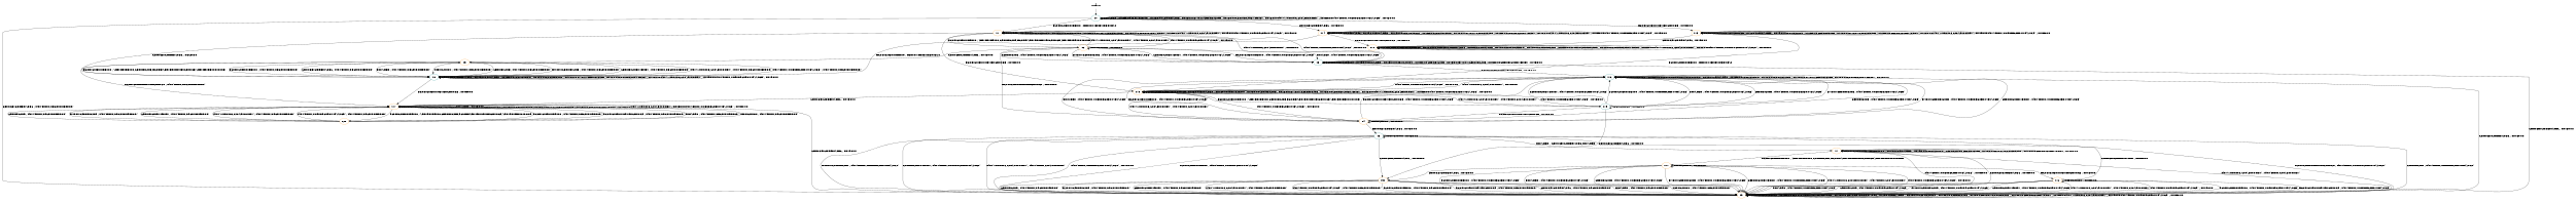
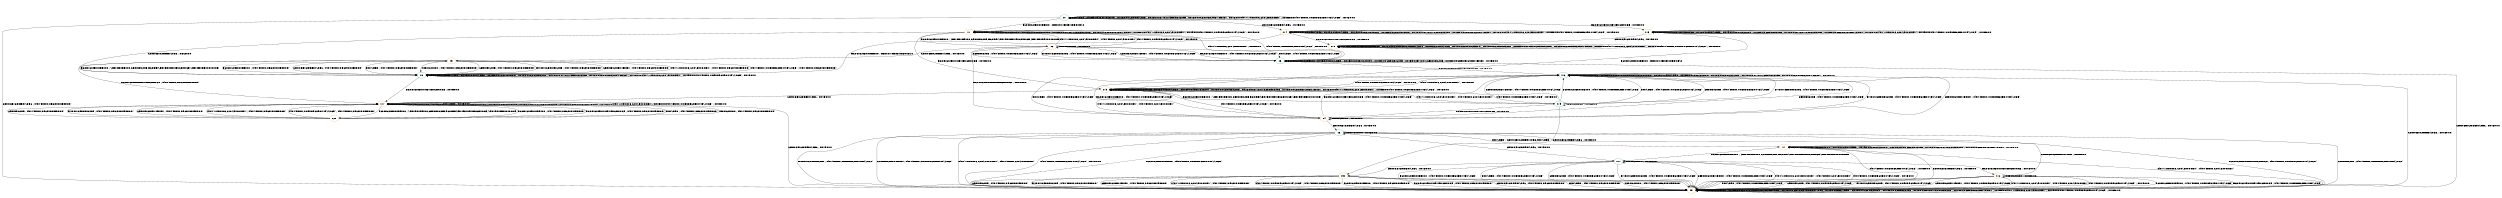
  digraph {
    fontname="DejaVu Serif"
    node [color=darkorange fontname="DejaVu Serif"]
    edge [fontname="DejaVu Serif"]
    n1 [color=teal label=s0]
    n2 [label=s1]
    n3 [label=s13]
    n4 [label=s14]
    n5 [label=s9]
    n6 [label=s2]
    n7 [color=teal label=s8]
    n8 [label=s15]
    n9 [label=s18]
    n10 [color=teal label=s3]
    n11 [label=s4]
    n12 [label=s5]
    n13 [label=s17]
    n14 [color=teal label=s19]
    n15 [color=teal label=s16]
    n16 [color=teal label=s6]
    n17 [label=s20]
    n18 [label=s90]
    n19 [label=s7]
-   n20 [label=s11]
+   n20 [color=teal label=s11]
    n21 [label=s12]
-   __start0 [color=teal shape=none]
    n1 -> n1 [label="FINISHED / TIMEOUT"]
    n1 -> n1 [label="APPLICATION / TIMEOUT"]
    n1 -> n1 [label="CERTIFICATE / TIMEOUT"]
    n1 -> n1 [label="EMPTY_CERTIFICATE / TIMEOUT"]
    n1 -> n1 [label="CERTIFICATE_VERIFY / TIMEOUT"]
    n1 -> n1 [label="Alert(WARNING,CLOSE_NOTIFY) / TIMEOUT"]
    n1 -> n1 [label="Alert(FATAL,UNEXPECTED_MESSAGE) / TIMEOUT"]
    n1 -> n2 [label="ECDH_CLIENT_HELLO / HELLO_VERIFY_REQUEST"]
    n1 -> n3 [label="ECDH_CLIENT_KEY_EXCHANGE / TIMEOUT"]
    n1 -> n4 [label="CHANGE_CIPHER_SPEC / TIMEOUT"]
    n1 -> n5 [label="CHANGE_CIPHER_SPEC / Alert(FATAL,DECRYPT_ERROR)"]
    n2 -> n2 [label="FINISHED / TIMEOUT"]
    n2 -> n2 [label="APPLICATION / TIMEOUT"]
    n2 -> n2 [label="CERTIFICATE / TIMEOUT"]
    n2 -> n2 [label="EMPTY_CERTIFICATE / TIMEOUT"]
    n2 -> n2 [label="CERTIFICATE_VERIFY / TIMEOUT"]
    n2 -> n2 [label="Alert(WARNING,CLOSE_NOTIFY) / TIMEOUT"]
    n2 -> n2 [label="Alert(FATAL,UNEXPECTED_MESSAGE) / TIMEOUT"]
    n2 -> n6 [label="ECDH_CLIENT_HELLO / SERVER_HELLO,CERTIFICATE,ECDHE_SERVER_KEY_EXCHANGE,SERVER_HELLO_DONE"]
    n2 -> n7 [label="CHANGE_CIPHER_SPEC / DECRYPT"]
    n2 -> n8 [label="ECDH_CLIENT_KEY_EXCHANGE / TIMEOUT"]
    n3 -> n3 [label="ECDH_CLIENT_KEY_EXCHANGE / TIMEOUT"]
    n3 -> n3 [label="FINISHED / TIMEOUT"]
    n3 -> n3 [label="APPLICATION / TIMEOUT"]
    n3 -> n3 [label="CERTIFICATE / TIMEOUT"]
    n3 -> n3 [label="EMPTY_CERTIFICATE / TIMEOUT"]
    n3 -> n3 [label="CERTIFICATE_VERIFY / TIMEOUT"]
    n3 -> n3 [label="Alert(WARNING,CLOSE_NOTIFY) / TIMEOUT"]
    n3 -> n3 [label="Alert(FATAL,UNEXPECTED_MESSAGE) / TIMEOUT"]
    n3 -> n8 [label="ECDH_CLIENT_HELLO / HELLO_VERIFY_REQUEST"]
    n3 -> n9 [label="CHANGE_CIPHER_SPEC / TIMEOUT"]
    n4 -> n4 [label="CHANGE_CIPHER_SPEC / TIMEOUT"]
    n4 -> n4 [label="FINISHED / TIMEOUT"]
    n4 -> n4 [label="APPLICATION / TIMEOUT"]
    n4 -> n4 [label="CERTIFICATE / TIMEOUT"]
    n4 -> n4 [label="EMPTY_CERTIFICATE / TIMEOUT"]
    n4 -> n4 [label="CERTIFICATE_VERIFY / TIMEOUT"]
    n4 -> n4 [label="Alert(WARNING,CLOSE_NOTIFY) / TIMEOUT"]
    n4 -> n4 [label="Alert(FATAL,UNEXPECTED_MESSAGE) / TIMEOUT"]
    n4 -> n7 [label="ECDH_CLIENT_HELLO / HELLO_VERIFY_REQUEST"]
    n4 -> n9 [label="ECDH_CLIENT_KEY_EXCHANGE / TIMEOUT"]
    n5 -> n5 [label="ECDH_CLIENT_HELLO / TIMEOUT"]
    n5 -> n5 [label="ECDH_CLIENT_KEY_EXCHANGE / TIMEOUT"]
    n5 -> n5 [label="CHANGE_CIPHER_SPEC / TIMEOUT"]
    n5 -> n5 [label="FINISHED / TIMEOUT"]
    n5 -> n5 [label="APPLICATION / TIMEOUT"]
    n5 -> n5 [label="CERTIFICATE / TIMEOUT"]
    n5 -> n5 [label="EMPTY_CERTIFICATE / TIMEOUT"]
    n5 -> n5 [label="CERTIFICATE_VERIFY / TIMEOUT"]
    n5 -> n5 [label="Alert(WARNING,CLOSE_NOTIFY) / TIMEOUT"]
    n5 -> n5 [label="Alert(FATAL,UNEXPECTED_MESSAGE) / TIMEOUT"]
    n6 -> n2 [label="Alert(WARNING,CLOSE_NOTIFY) / Alert(FATAL,CLOSE_NOTIFY)"]
    n6 -> n2 [label="Alert(FATAL,UNEXPECTED_MESSAGE) / TIMEOUT"]
    n6 -> n6 [label="APPLICATION / TIMEOUT"]
    n6 -> n10 [label="ECDH_CLIENT_HELLO / Alert(FATAL,UNEXPECTED_MESSAGE)"]
    n6 -> n10 [label="FINISHED / Alert(FATAL,UNEXPECTED_MESSAGE)"]
    n6 -> n10 [label="CERTIFICATE / Alert(FATAL,UNEXPECTED_MESSAGE)"]
    n6 -> n10 [label="EMPTY_CERTIFICATE / Alert(FATAL,UNEXPECTED_MESSAGE)"]
    n6 -> n10 [label="CERTIFICATE_VERIFY / Alert(FATAL,UNEXPECTED_MESSAGE)"]
    n6 -> n11 [label="ECDH_CLIENT_KEY_EXCHANGE / TIMEOUT"]
    n6 -> n12 [label="CHANGE_CIPHER_SPEC / TIMEOUT"]
    n7 -> n7 [label="CHANGE_CIPHER_SPEC / TIMEOUT"]
    n7 -> n7 [label="FINISHED / TIMEOUT"]
    n7 -> n7 [label="APPLICATION / TIMEOUT"]
    n7 -> n7 [label="CERTIFICATE / TIMEOUT"]
    n7 -> n7 [label="EMPTY_CERTIFICATE / TIMEOUT"]
    n7 -> n7 [label="CERTIFICATE_VERIFY / TIMEOUT"]
    n7 -> n7 [label="Alert(WARNING,CLOSE_NOTIFY) / TIMEOUT"]
    n7 -> n7 [label="Alert(FATAL,UNEXPECTED_MESSAGE) / TIMEOUT"]
    n7 -> n12 [label="ECDH_CLIENT_HELLO / SERVER_HELLO,CERTIFICATE,ECDHE_SERVER_KEY_EXCHANGE,SERVER_HELLO_DONE"]
    n7 -> n13 [label="ECDH_CLIENT_KEY_EXCHANGE / TIMEOUT"]
    n8 -> n8 [label="ECDH_CLIENT_KEY_EXCHANGE / TIMEOUT"]
    n8 -> n8 [label="FINISHED / TIMEOUT"]
    n8 -> n8 [label="APPLICATION / TIMEOUT"]
    n8 -> n8 [label="CERTIFICATE / TIMEOUT"]
    n8 -> n8 [label="EMPTY_CERTIFICATE / TIMEOUT"]
    n8 -> n8 [label="CERTIFICATE_VERIFY / TIMEOUT"]
    n8 -> n8 [label="Alert(WARNING,CLOSE_NOTIFY) / TIMEOUT"]
    n8 -> n8 [label="Alert(FATAL,UNEXPECTED_MESSAGE) / TIMEOUT"]
    n8 -> n13 [label="CHANGE_CIPHER_SPEC / TIMEOUT"]
    n8 -> n14 [label="ECDH_CLIENT_HELLO / SERVER_HELLO,CERTIFICATE,ECDHE_SERVER_KEY_EXCHANGE,SERVER_HELLO_DONE"]
    n9 -> n9 [label="ECDH_CLIENT_KEY_EXCHANGE / TIMEOUT"]
    n9 -> n9 [label="CHANGE_CIPHER_SPEC / TIMEOUT"]
    n9 -> n9 [label="FINISHED / TIMEOUT"]
    n9 -> n9 [label="APPLICATION / TIMEOUT"]
    n9 -> n9 [label="CERTIFICATE / TIMEOUT"]
    n9 -> n9 [label="EMPTY_CERTIFICATE / TIMEOUT"]
    n9 -> n9 [label="CERTIFICATE_VERIFY / TIMEOUT"]
    n9 -> n9 [label="Alert(WARNING,CLOSE_NOTIFY) / TIMEOUT"]
    n9 -> n9 [label="Alert(FATAL,UNEXPECTED_MESSAGE) / TIMEOUT"]
    n10 -> n2 [label="Alert(WARNING,CLOSE_NOTIFY) / TIMEOUT"]
    n10 -> n2 [label="Alert(FATAL,UNEXPECTED_MESSAGE) / TIMEOUT"]
    n10 -> n5 [label="CHANGE_CIPHER_SPEC / TIMEOUT"]
    n10 -> n10 [label="ECDH_CLIENT_HELLO / TIMEOUT"]
    n10 -> n10 [label="FINISHED / TIMEOUT"]
    n10 -> n10 [label="APPLICATION / TIMEOUT"]
    n10 -> n10 [label="CERTIFICATE / TIMEOUT"]
    n10 -> n10 [label="EMPTY_CERTIFICATE / TIMEOUT"]
    n10 -> n10 [label="CERTIFICATE_VERIFY / TIMEOUT"]
    n10 -> n15 [label="ECDH_CLIENT_KEY_EXCHANGE / TIMEOUT"]
    n11 -> n8 [label="Alert(WARNING,CLOSE_NOTIFY) / Alert(FATAL,CLOSE_NOTIFY)"]
    n11 -> n8 [label="Alert(FATAL,UNEXPECTED_MESSAGE) / TIMEOUT"]
    n11 -> n11 [label="APPLICATION / TIMEOUT"]
    n11 -> n15 [label="ECDH_CLIENT_HELLO / Alert(FATAL,UNEXPECTED_MESSAGE)"]
    n11 -> n15 [label="ECDH_CLIENT_KEY_EXCHANGE / Alert(FATAL,UNEXPECTED_MESSAGE)"]
    n11 -> n15 [label="FINISHED / Alert(FATAL,UNEXPECTED_MESSAGE)"]
    n11 -> n15 [label="CERTIFICATE / Alert(FATAL,UNEXPECTED_MESSAGE)"]
    n11 -> n15 [label="EMPTY_CERTIFICATE / Alert(FATAL,UNEXPECTED_MESSAGE)"]
    n11 -> n15 [label="CERTIFICATE_VERIFY / Alert(FATAL,UNEXPECTED_MESSAGE)"]
    n11 -> n16 [label="CHANGE_CIPHER_SPEC / TIMEOUT"]
    n12 -> n7 [label="ECDH_CLIENT_HELLO / Alert(FATAL,DECRYPT_ERROR)"]
    n12 -> n7 [label="CHANGE_CIPHER_SPEC / Alert(FATAL,DECRYPT_ERROR)"]
    n12 -> n7 [label="FINISHED / Alert(FATAL,DECRYPT_ERROR)"]
    n12 -> n7 [label="APPLICATION / Alert(FATAL,DECRYPT_ERROR)"]
    n12 -> n7 [label="CERTIFICATE / Alert(FATAL,DECRYPT_ERROR)"]
    n12 -> n7 [label="EMPTY_CERTIFICATE / Alert(FATAL,DECRYPT_ERROR)"]
    n12 -> n7 [label="CERTIFICATE_VERIFY / Alert(FATAL,DECRYPT_ERROR)"]
    n12 -> n7 [label="Alert(WARNING,CLOSE_NOTIFY) / Alert(FATAL,DECRYPT_ERROR)"]
    n12 -> n7 [label="Alert(FATAL,UNEXPECTED_MESSAGE) / Alert(FATAL,DECRYPT_ERROR)"]
    n12 -> n13 [label="ECDH_CLIENT_KEY_EXCHANGE / Alert(FATAL,DECRYPT_ERROR)"]
    n13 -> n5 [label="CHANGE_CIPHER_SPEC / TIMEOUT"]
    n13 -> n13 [label="ECDH_CLIENT_KEY_EXCHANGE / TIMEOUT"]
    n13 -> n13 [label="FINISHED / TIMEOUT"]
    n13 -> n13 [label="APPLICATION / TIMEOUT"]
    n13 -> n13 [label="CERTIFICATE / TIMEOUT"]
    n13 -> n13 [label="EMPTY_CERTIFICATE / TIMEOUT"]
    n13 -> n13 [label="CERTIFICATE_VERIFY / TIMEOUT"]
    n13 -> n13 [label="Alert(WARNING,CLOSE_NOTIFY) / TIMEOUT"]
    n13 -> n13 [label="Alert(FATAL,UNEXPECTED_MESSAGE) / TIMEOUT"]
    n13 -> n17 [label="ECDH_CLIENT_HELLO / SERVER_HELLO,CERTIFICATE,ECDHE_SERVER_KEY_EXCHANGE,SERVER_HELLO_DONE"]
    n14 -> n8 [label="Alert(WARNING,CLOSE_NOTIFY) / Alert(FATAL,CLOSE_NOTIFY)"]
    n14 -> n8 [label="Alert(FATAL,UNEXPECTED_MESSAGE) / TIMEOUT"]
    n14 -> n11 [label="ECDH_CLIENT_KEY_EXCHANGE / TIMEOUT"]
    n14 -> n14 [label="APPLICATION / TIMEOUT"]
    n14 -> n15 [label="ECDH_CLIENT_HELLO / Alert(FATAL,UNEXPECTED_MESSAGE)"]
    n14 -> n15 [label="FINISHED / Alert(FATAL,UNEXPECTED_MESSAGE)"]
    n14 -> n15 [label="CERTIFICATE / Alert(FATAL,UNEXPECTED_MESSAGE)"]
    n14 -> n15 [label="EMPTY_CERTIFICATE / Alert(FATAL,UNEXPECTED_MESSAGE)"]
    n14 -> n15 [label="CERTIFICATE_VERIFY / Alert(FATAL,UNEXPECTED_MESSAGE)"]
    n14 -> n18 [label="CHANGE_CIPHER_SPEC / TIMEOUT"]
    n15 -> n5 [label="CHANGE_CIPHER_SPEC / TIMEOUT"]
    n15 -> n8 [label="Alert(WARNING,CLOSE_NOTIFY) / TIMEOUT"]
    n15 -> n8 [label="Alert(FATAL,UNEXPECTED_MESSAGE) / TIMEOUT"]
    n15 -> n15 [label="ECDH_CLIENT_HELLO / TIMEOUT"]
    n15 -> n15 [label="ECDH_CLIENT_KEY_EXCHANGE / TIMEOUT"]
    n15 -> n15 [label="FINISHED / TIMEOUT"]
    n15 -> n15 [label="APPLICATION / TIMEOUT"]
    n15 -> n15 [label="CERTIFICATE / TIMEOUT"]
    n15 -> n15 [label="EMPTY_CERTIFICATE / TIMEOUT"]
    n15 -> n15 [label="CERTIFICATE_VERIFY / TIMEOUT"]
    n16 -> n5 [label="ECDH_CLIENT_HELLO / Alert(FATAL,UNEXPECTED_MESSAGE)"]
    n16 -> n5 [label="ECDH_CLIENT_KEY_EXCHANGE / Alert(FATAL,UNEXPECTED_MESSAGE)"]
    n16 -> n5 [label="CERTIFICATE / Alert(FATAL,UNEXPECTED_MESSAGE)"]
    n16 -> n5 [label="EMPTY_CERTIFICATE / Alert(FATAL,UNEXPECTED_MESSAGE)"]
    n16 -> n5 [label="CERTIFICATE_VERIFY / Alert(FATAL,UNEXPECTED_MESSAGE)"]
    n16 -> n5 [label="Alert(WARNING,CLOSE_NOTIFY) / Alert(FATAL,CLOSE_NOTIFY)"]
    n16 -> n5 [label="Alert(FATAL,UNEXPECTED_MESSAGE) / TIMEOUT"]
    n16 -> n16 [label="APPLICATION / TIMEOUT"]
-   n16 -> n18 [label="CHANGE_CIPHER_SPEC / TIMEOUT"]
+   n16 -> n20 [label="CHANGE_CIPHER_SPEC / TIMEOUT"]
    n16 -> n19 [label="FINISHED / CHANGE_CIPHER_SPEC,FINISHED"]
    n17 -> n13 [label="ECDH_CLIENT_HELLO / Alert(FATAL,DECRYPT_ERROR)"]
    n17 -> n13 [label="ECDH_CLIENT_KEY_EXCHANGE / Alert(FATAL,DECRYPT_ERROR)"]
    n17 -> n13 [label="FINISHED / Alert(FATAL,DECRYPT_ERROR)"]
    n17 -> n13 [label="APPLICATION / Alert(FATAL,DECRYPT_ERROR)"]
    n17 -> n13 [label="CERTIFICATE / Alert(FATAL,DECRYPT_ERROR)"]
    n17 -> n13 [label="EMPTY_CERTIFICATE / Alert(FATAL,DECRYPT_ERROR)"]
    n17 -> n13 [label="CERTIFICATE_VERIFY / Alert(FATAL,DECRYPT_ERROR)"]
    n17 -> n13 [label="Alert(WARNING,CLOSE_NOTIFY) / Alert(FATAL,DECRYPT_ERROR)"]
    n17 -> n13 [label="Alert(FATAL,UNEXPECTED_MESSAGE) / Alert(FATAL,DECRYPT_ERROR)"]
    n18 -> n5 [label="ECDH_CLIENT_HELLO / Alert(FATAL,DECRYPT_ERROR)"]
    n18 -> n5 [label="ECDH_CLIENT_KEY_EXCHANGE / Alert(FATAL,DECRYPT_ERROR)"]
    n18 -> n5 [label="CHANGE_CIPHER_SPEC / Alert(FATAL,DECRYPT_ERROR)"]
    n18 -> n5 [label="FINISHED / Alert(FATAL,DECRYPT_ERROR)"]
    n18 -> n5 [label="APPLICATION / Alert(FATAL,DECRYPT_ERROR)"]
    n18 -> n5 [label="CERTIFICATE / Alert(FATAL,DECRYPT_ERROR)"]
    n18 -> n5 [label="EMPTY_CERTIFICATE / Alert(FATAL,DECRYPT_ERROR)"]
    n18 -> n5 [label="CERTIFICATE_VERIFY / Alert(FATAL,DECRYPT_ERROR)"]
    n18 -> n5 [label="Alert(WARNING,CLOSE_NOTIFY) / Alert(FATAL,DECRYPT_ERROR)"]
    n18 -> n5 [label="Alert(FATAL,UNEXPECTED_MESSAGE) / Alert(FATAL,DECRYPT_ERROR)"]
    n19 -> n5 [label="CHANGE_CIPHER_SPEC / TIMEOUT"]
    n19 -> n5 [label="Alert(WARNING,CLOSE_NOTIFY) / Alert(FATAL,CLOSE_NOTIFY)"]
    n19 -> n5 [label="Alert(FATAL,UNEXPECTED_MESSAGE) / TIMEOUT"]
    n19 -> n19 [label="ECDH_CLIENT_KEY_EXCHANGE / TIMEOUT"]
    n19 -> n19 [label="FINISHED / TIMEOUT"]
    n19 -> n19 [label="APPLICATION / APPLICATION"]
    n19 -> n19 [label="CERTIFICATE / TIMEOUT"]
    n19 -> n19 [label="EMPTY_CERTIFICATE / TIMEOUT"]
    n19 -> n19 [label="CERTIFICATE_VERIFY / TIMEOUT"]
    n19 -> n20 [label="ECDH_CLIENT_HELLO / SERVER_HELLO,CERTIFICATE,ECDHE_SERVER_KEY_EXCHANGE,SERVER_HELLO_DONE"]
    n20 -> n5 [label="ECDH_CLIENT_HELLO / Alert(FATAL,UNEXPECTED_MESSAGE)"]
    n20 -> n5 [label="FINISHED / Alert(FATAL,UNEXPECTED_MESSAGE)"]
    n20 -> n5 [label="CERTIFICATE / Alert(FATAL,UNEXPECTED_MESSAGE)"]
    n20 -> n5 [label="EMPTY_CERTIFICATE / Alert(FATAL,UNEXPECTED_MESSAGE)"]
    n20 -> n5 [label="CERTIFICATE_VERIFY / Alert(FATAL,UNEXPECTED_MESSAGE)"]
    n20 -> n5 [label="Alert(WARNING,CLOSE_NOTIFY) / Alert(FATAL,CLOSE_NOTIFY)"]
    n20 -> n5 [label="Alert(FATAL,UNEXPECTED_MESSAGE) / TIMEOUT"]
    n20 -> n18 [label="CHANGE_CIPHER_SPEC / TIMEOUT"]
    n20 -> n20 [label="APPLICATION / TIMEOUT"]
    n20 -> n21 [label="ECDH_CLIENT_KEY_EXCHANGE / TIMEOUT"]
    n21 -> n5 [label="ECDH_CLIENT_HELLO / Alert(FATAL,UNEXPECTED_MESSAGE)"]
    n21 -> n5 [label="ECDH_CLIENT_KEY_EXCHANGE / Alert(FATAL,UNEXPECTED_MESSAGE)"]
    n21 -> n5 [label="FINISHED / Alert(FATAL,UNEXPECTED_MESSAGE)"]
    n21 -> n5 [label="CERTIFICATE / Alert(FATAL,UNEXPECTED_MESSAGE)"]
    n21 -> n5 [label="EMPTY_CERTIFICATE / Alert(FATAL,UNEXPECTED_MESSAGE)"]
    n21 -> n5 [label="CERTIFICATE_VERIFY / Alert(FATAL,UNEXPECTED_MESSAGE)"]
    n21 -> n5 [label="Alert(WARNING,CLOSE_NOTIFY) / Alert(FATAL,CLOSE_NOTIFY)"]
    n21 -> n5 [label="Alert(FATAL,UNEXPECTED_MESSAGE) / TIMEOUT"]
    n21 -> n16 [label="CHANGE_CIPHER_EMPTY / TIMEOUT"]
    n21 -> n21 [label="APPLICATION / TIMEOUT"]
-   __start0 -> n1
  }
